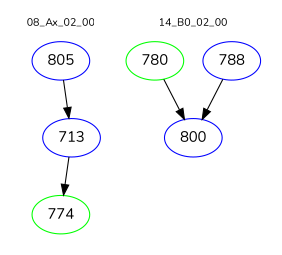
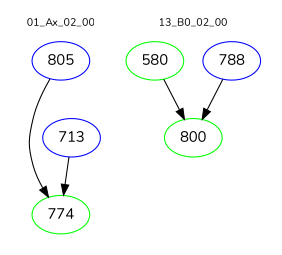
  digraph {
    fontname=Nunito
    node [color=blue fontname=Nunito]
    edge [color=black fontname=Nunito]
    n1 [label=805]
    n2 [color=green label=774]
    n3 [label=713]
    n4 [label=788]
-   n5 [color=green label=780]
-   n6 [label=800]
+   n5 [color=green label=580]
+   n6 [color=green label=800]
    subgraph cluster_1 {
      color=white
      fontsize=10
-     label="08_Ax_02_00"
+     label="01_Ax_02_00"
      n1
      n2
      n3
    }
    subgraph cluster_2 {
      color=white
      fontsize=10
-     label="14_B0_02_00"
+     label="13_B0_02_00"
      n4
      n5
      n6
    }
-   n1 -> n3
+   n1 -> n2
    n3 -> n2
    n4 -> n6
    n5 -> n6
  }
